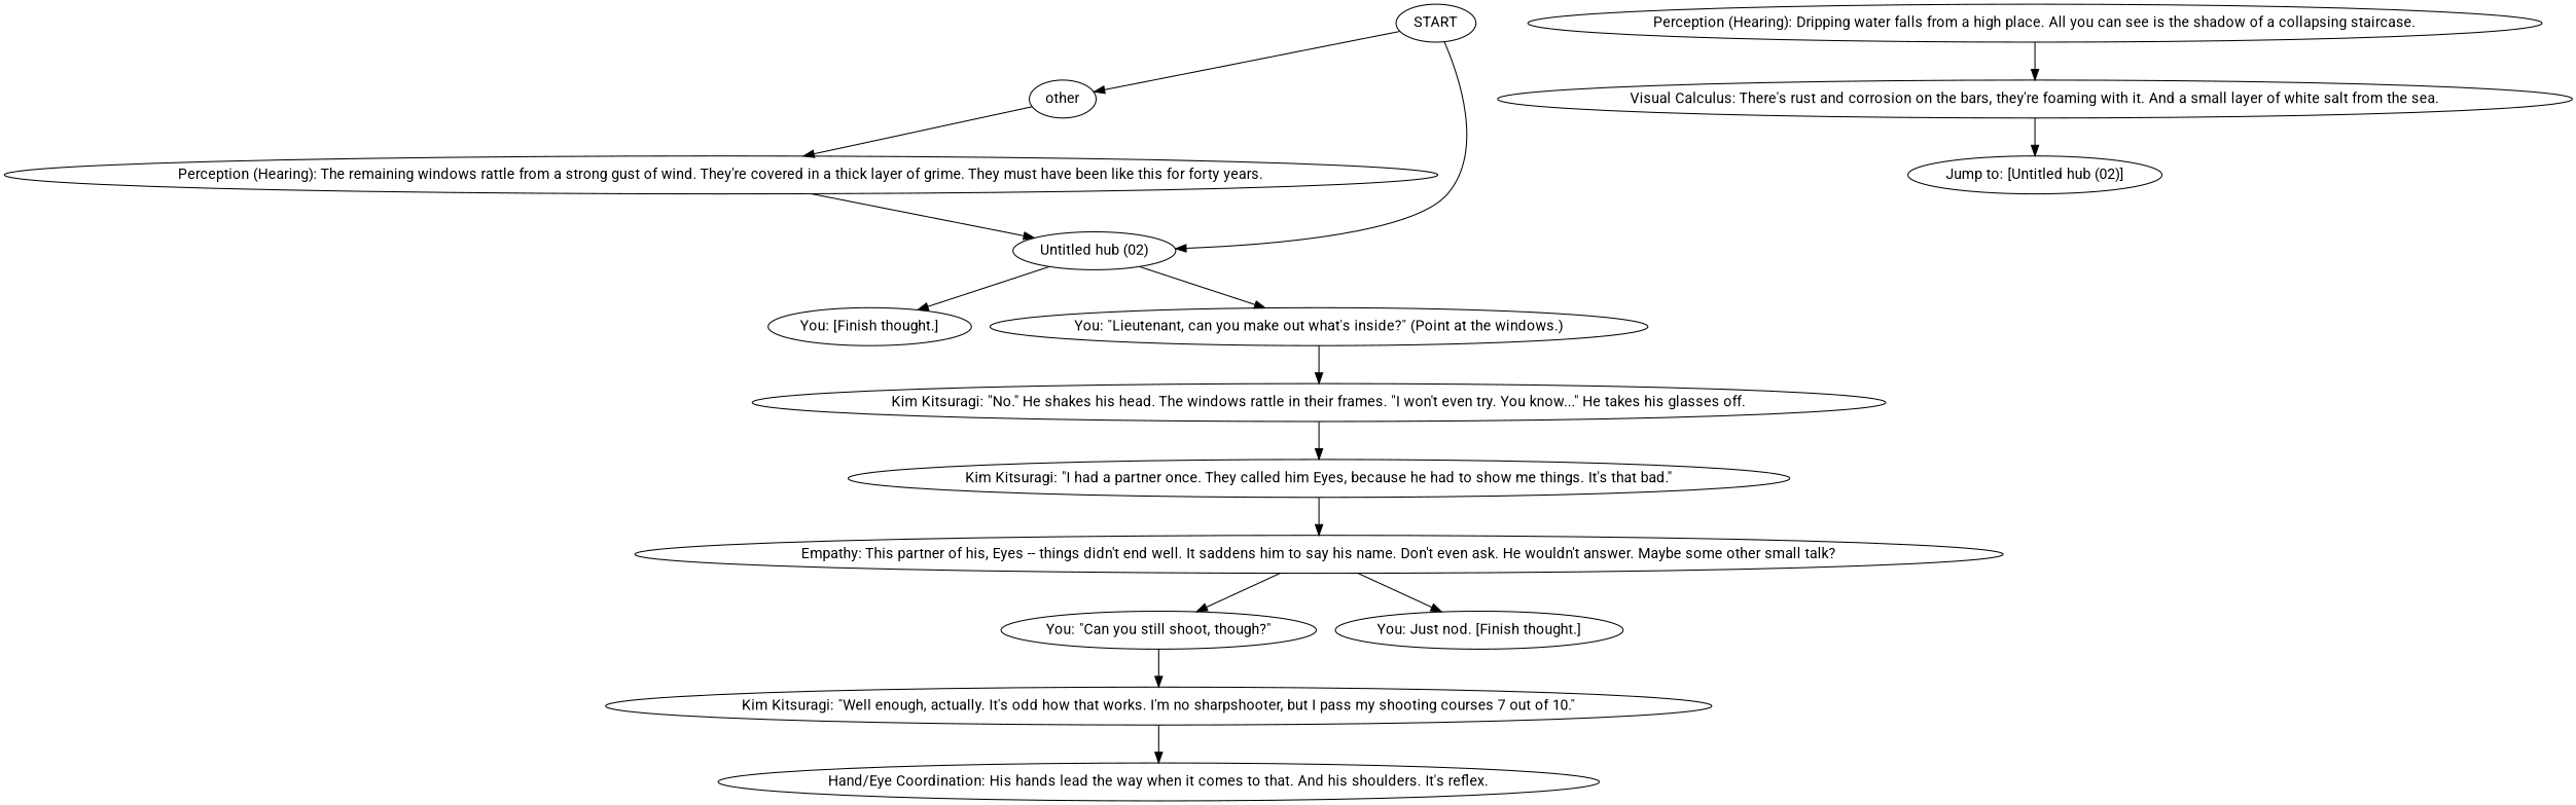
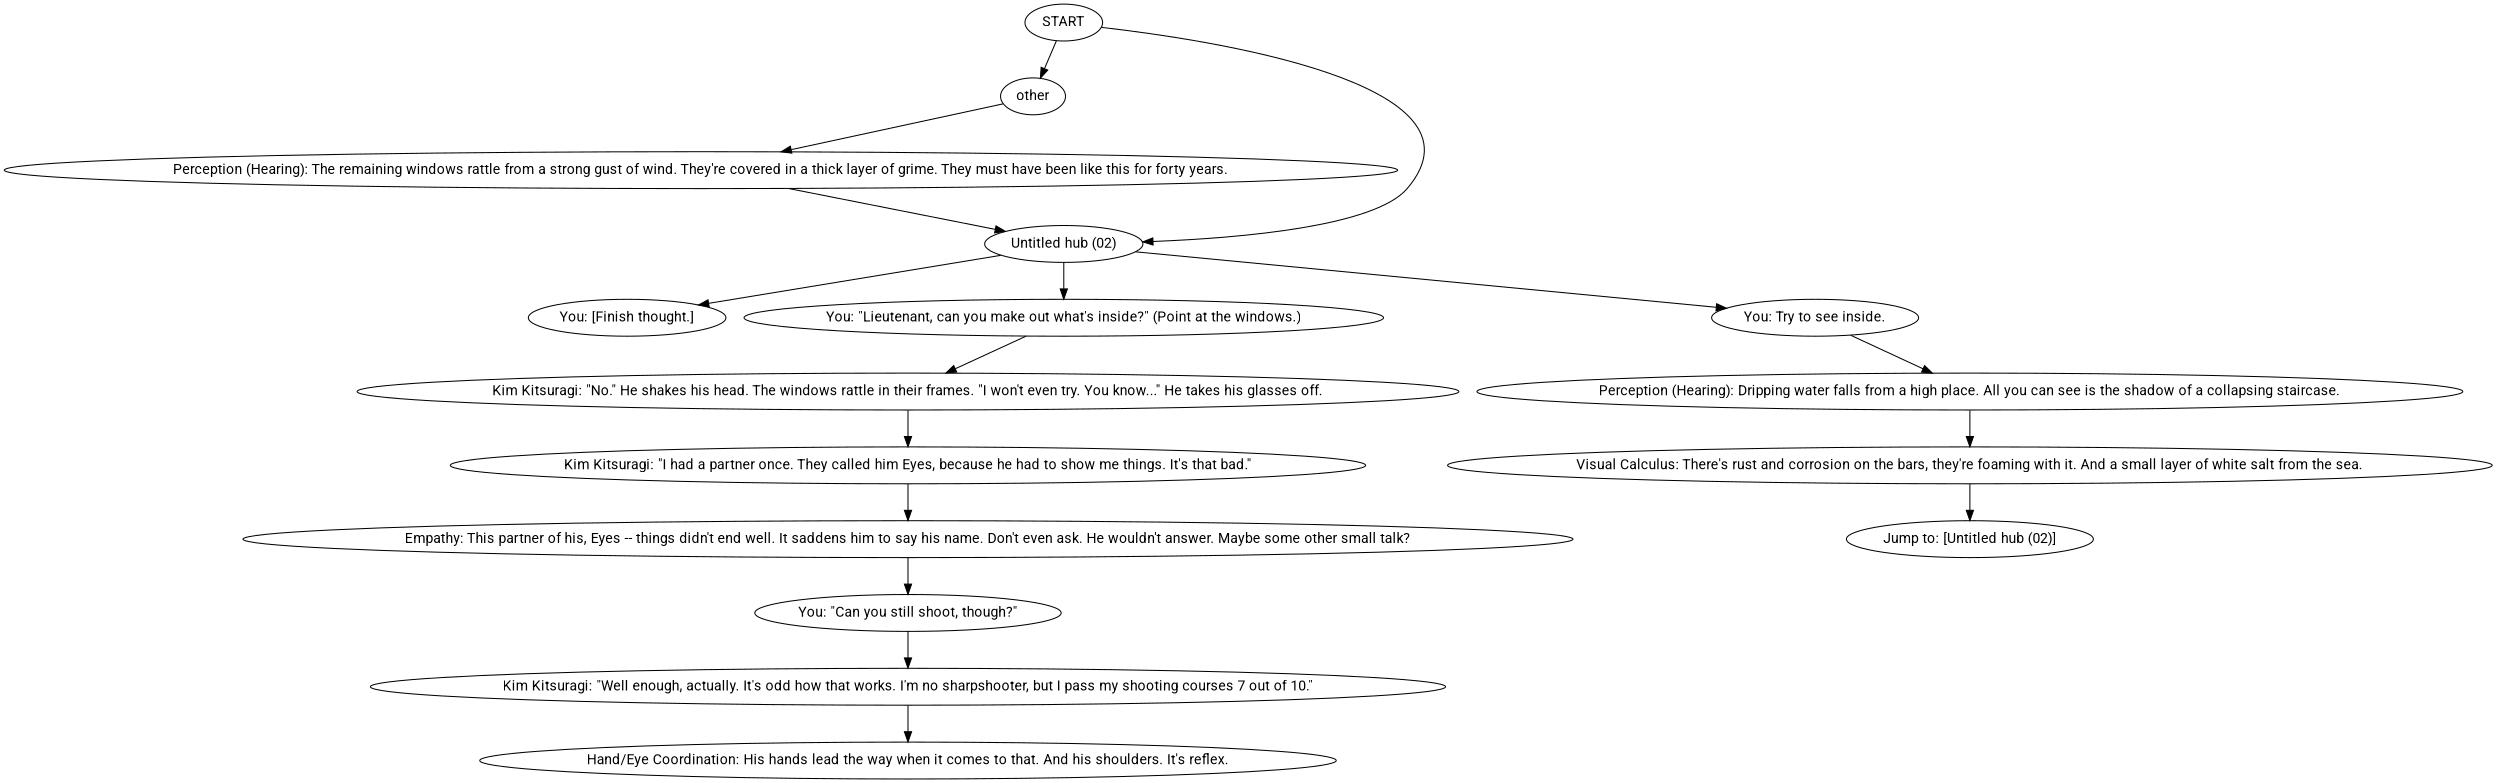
  digraph {
    fontname=Roboto
    node [fontname=Roboto]
    edge [fontname=Roboto]
    n1 [label=START]
    n2 [label=other]
    n3 [label="Untitled hub (02)"]
    n4 [label="Perception (Hearing): The remaining windows rattle from a strong gust of wind. They're covered in a thick layer of grime. They must have been like this for forty years."]
    n5 [label="Kim Kitsuragi: \"Well enough, actually. It's odd how that works. I'm no sharpshooter, but I pass my shooting courses 7 out of 10.\""]
    n6 [label="Hand/Eye Coordination: His hands lead the way when it comes to that. And his shoulders. It's reflex."]
    n7 [label="Visual Calculus: There's rust and corrosion on the bars, they're foaming with it. And a small layer of white salt from the sea."]
    n8 [label="Jump to: [Untitled hub (02)]"]
    n9 [label="You: [Finish thought.]"]
    n10 [label="You: \"Lieutenant, can you make out what's inside?\" (Point at the windows.)"]
+   n11 [label="You: Try to see inside."]
    n12 [label="You: \"Can you still shoot, though?\""]
    n13 [label="Empathy: This partner of his, Eyes -- things didn't end well. It saddens him to say his name. Don't even ask. He wouldn't answer. Maybe some other small talk?"]
-   n14 [label="You: Just nod. [Finish thought.]"]
    n15 [label="Kim Kitsuragi: \"No.\" He shakes his head. The windows rattle in their frames. \"I won't even try. You know...\" He takes his glasses off."]
    n16 [label="Perception (Hearing): Dripping water falls from a high place. All you can see is the shadow of a collapsing staircase."]
    n17 [label="Kim Kitsuragi: \"I had a partner once. They called him Eyes, because he had to show me things. It's that bad.\""]
    n1 -> n2
    n1 -> n3
    n2 -> n4
    n3 -> n9
    n3 -> n10
+   n3 -> n11
    n4 -> n3
    n5 -> n6
    n7 -> n8
    n10 -> n15
+   n11 -> n16
    n12 -> n5
    n13 -> n12
-   n13 -> n14
    n15 -> n17
    n16 -> n7
    n17 -> n13
  }
